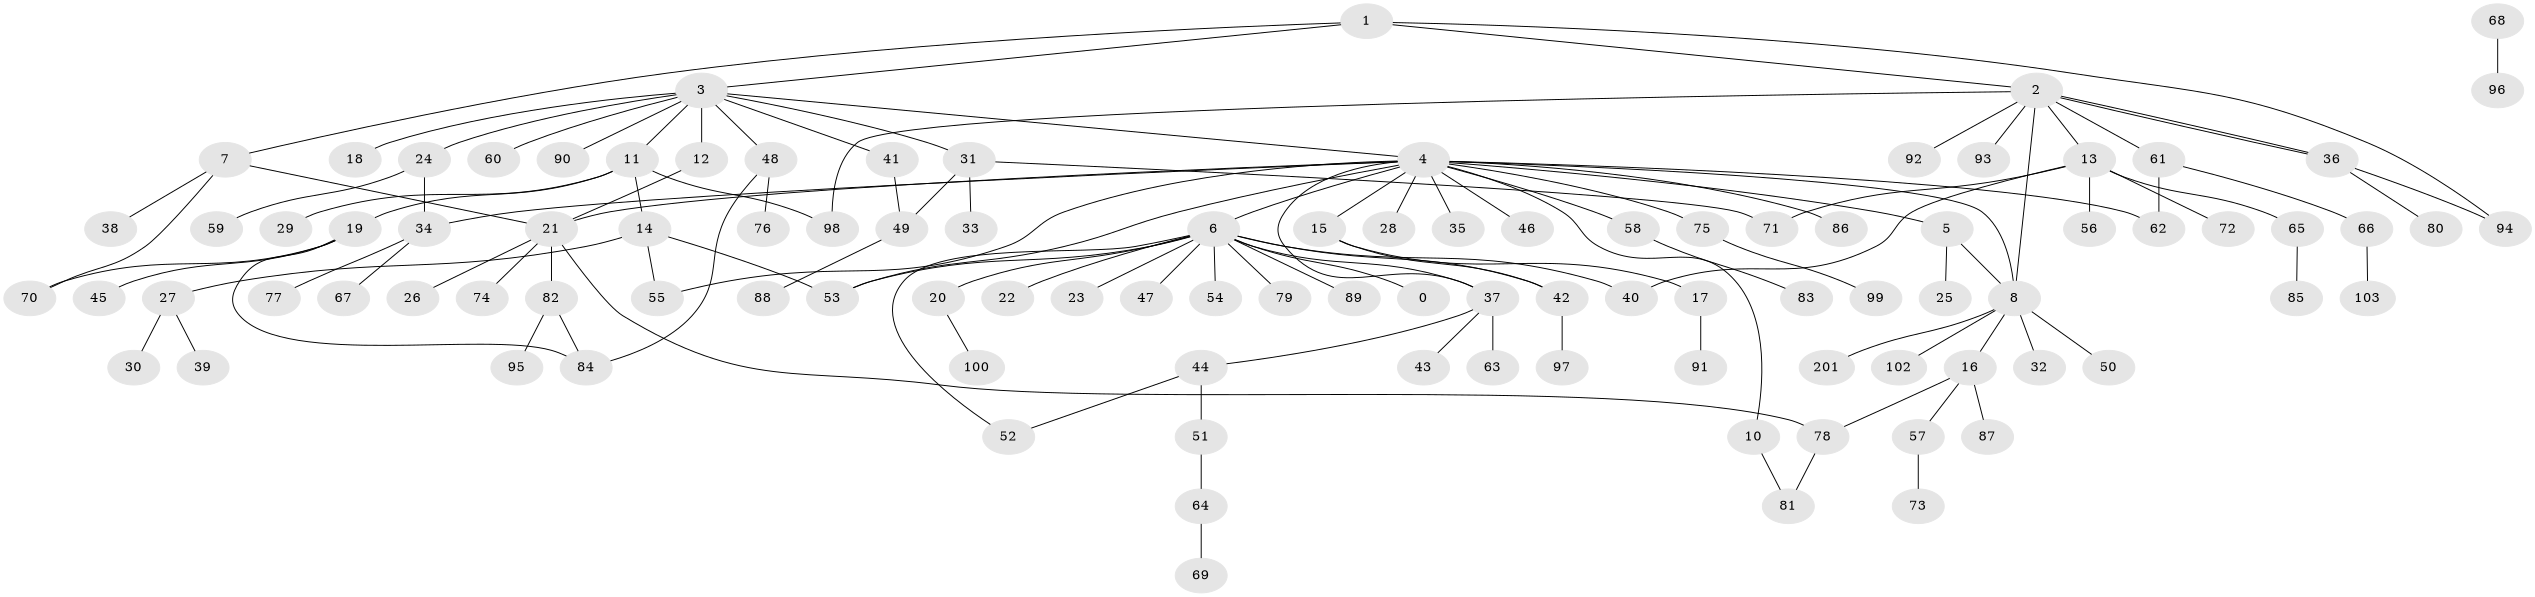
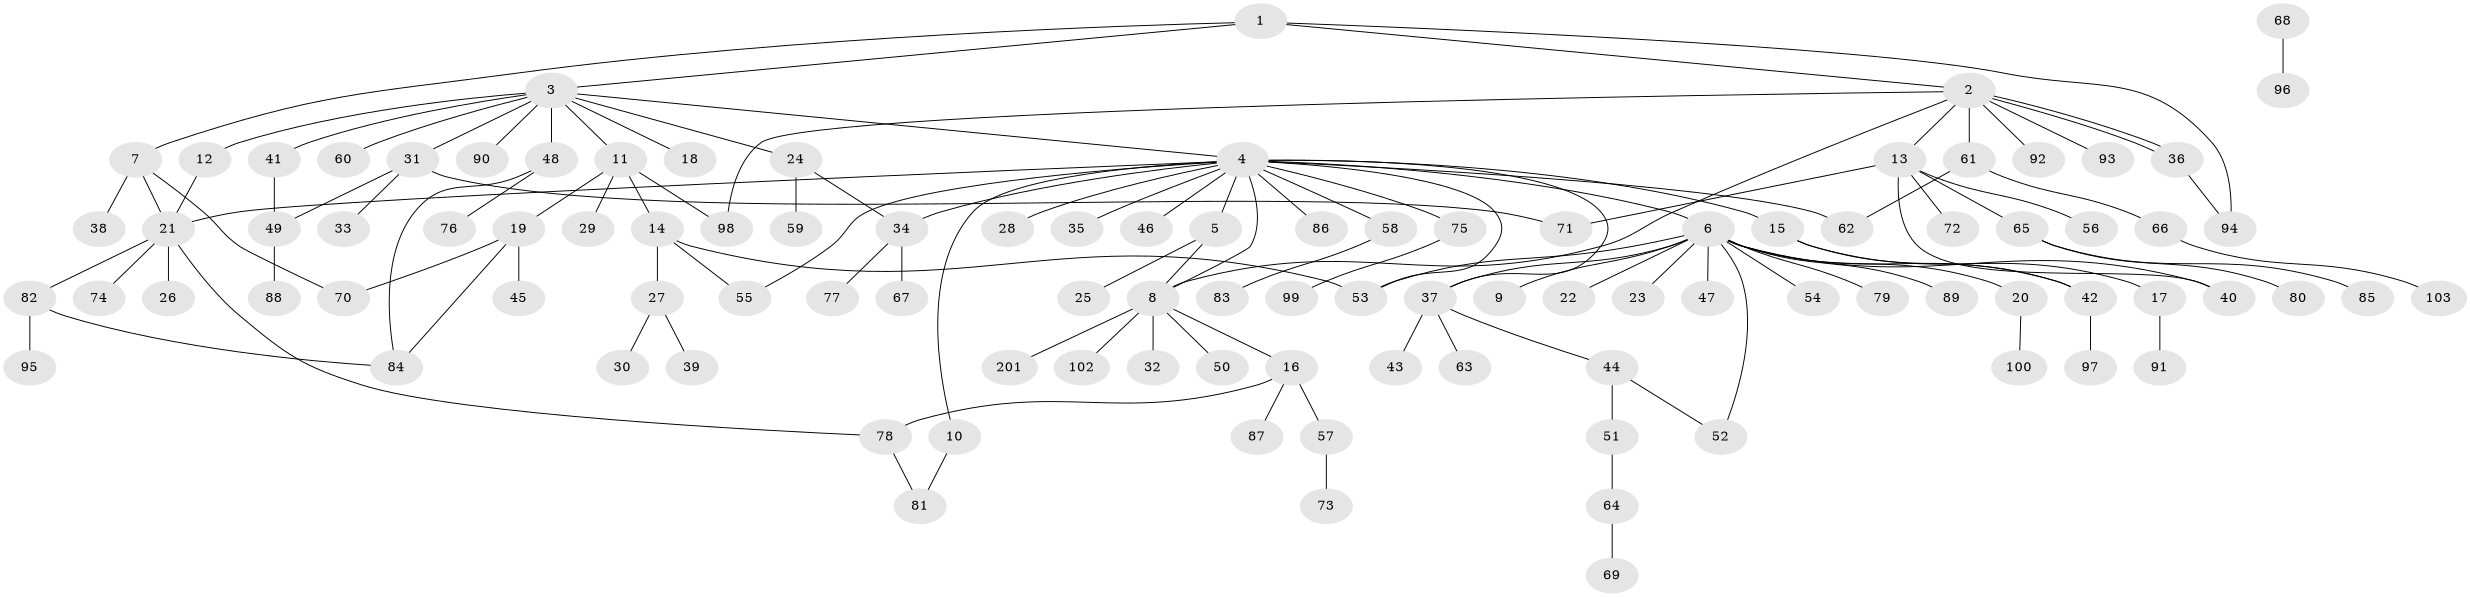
  graph {
    node [color=gray90 style=filled]
    1
    2
    3
    7
    94
    8
    13
    36
    61
    92
    93
    98
    4
    11
    12
    18
    24
    31
    41
    48
    60
    90
    21
    38
    70
    16
    32
    50
    n29 [label=201]
    102
    40
    56
    65
    71
    72
    80
    62
    66
    5
    6
    10
    15
    28
    34
    35
    37
    46
    53
    55
    58
    75
    86
    14
    19
    29
    59
    33
    49
    84
    76
    25
-   9 [label=0]
+   9
    20
    22
    23
    42
    47
    52
    54
    79
    89
    81
    17
    78
    26
    74
    82
    67
    77
    43
    44
    63
    83
    68
    96
    99
    100
    97
    57
    87
    27
    45
    85
    30
    39
    91
    73
    95
    88
    51
    64
    69
    103
    1 -- 2
    1 -- 3
    1 -- 7
    1 -- 94
    2 -- 8
    2 -- 13
    2 -- 36
    2 -- 36
    2 -- 61
    2 -- 92
    2 -- 93
    2 -- 98
    3 -- 4
    3 -- 11
    3 -- 12
    3 -- 18
    3 -- 24
    3 -- 31
    3 -- 41
    3 -- 48
    3 -- 60
    3 -- 90
    7 -- 21
    7 -- 38
    7 -- 70
    8 -- 16
    8 -- 32
    8 -- 50
    8 -- n29
    8 -- 102
    13 -- 40
    13 -- 56
    13 -- 65
    13 -- 71
    13 -- 72
    36 -- 94
-   36 -- 80
+   65 -- 80
    61 -- 62
    61 -- 66
    4 -- 8
    4 -- 21
    4 -- 62
    4 -- 5
    4 -- 6
    4 -- 10
    4 -- 15
    4 -- 28
    4 -- 34
    4 -- 35
    4 -- 37
    4 -- 46
    4 -- 53
    4 -- 55
    4 -- 58
    4 -- 75
    4 -- 86
    11 -- 98
    11 -- 14
    11 -- 19
    11 -- 29
    12 -- 21
    24 -- 34
    24 -- 59
    31 -- 71
    31 -- 33
    31 -- 49
    41 -- 49
    48 -- 84
    48 -- 76
    21 -- 78
    21 -- 26
    21 -- 74
    21 -- 82
    16 -- 78
    16 -- 57
    16 -- 87
    65 -- 85
    66 -- 103
    5 -- 8
    5 -- 25
    6 -- 40
    6 -- 37
    6 -- 53
    6 -- 9
    6 -- 20
    6 -- 22
    6 -- 23
    6 -- 42
    6 -- 47
    6 -- 52
    6 -- 54
    6 -- 79
    6 -- 89
    10 -- 81
    15 -- 42
    15 -- 17
    34 -- 67
    34 -- 77
    37 -- 43
    37 -- 44
    37 -- 63
    58 -- 83
    75 -- 99
    14 -- 53
    14 -- 55
    14 -- 27
    19 -- 70
    19 -- 84
    19 -- 45
    49 -- 88
    20 -- 100
    42 -- 97
    17 -- 91
    78 -- 81
    82 -- 84
    82 -- 95
    44 -- 52
    44 -- 51
    68 -- 96
    57 -- 73
    27 -- 30
    27 -- 39
    51 -- 64
    64 -- 69
  }
